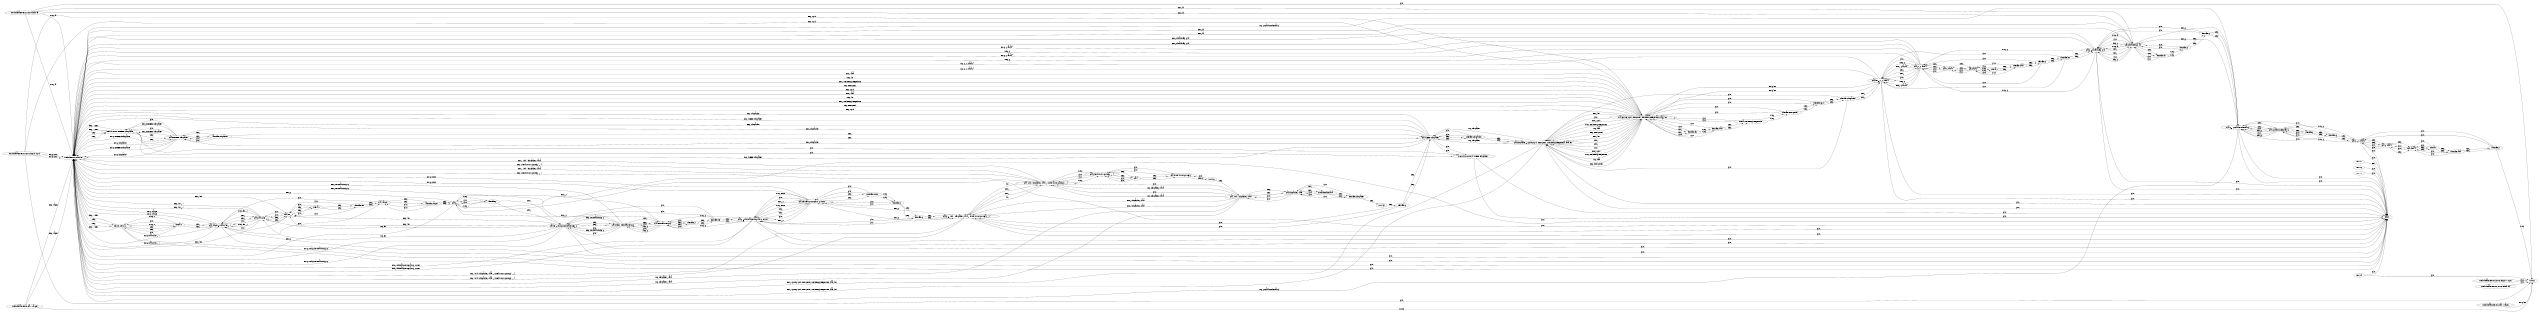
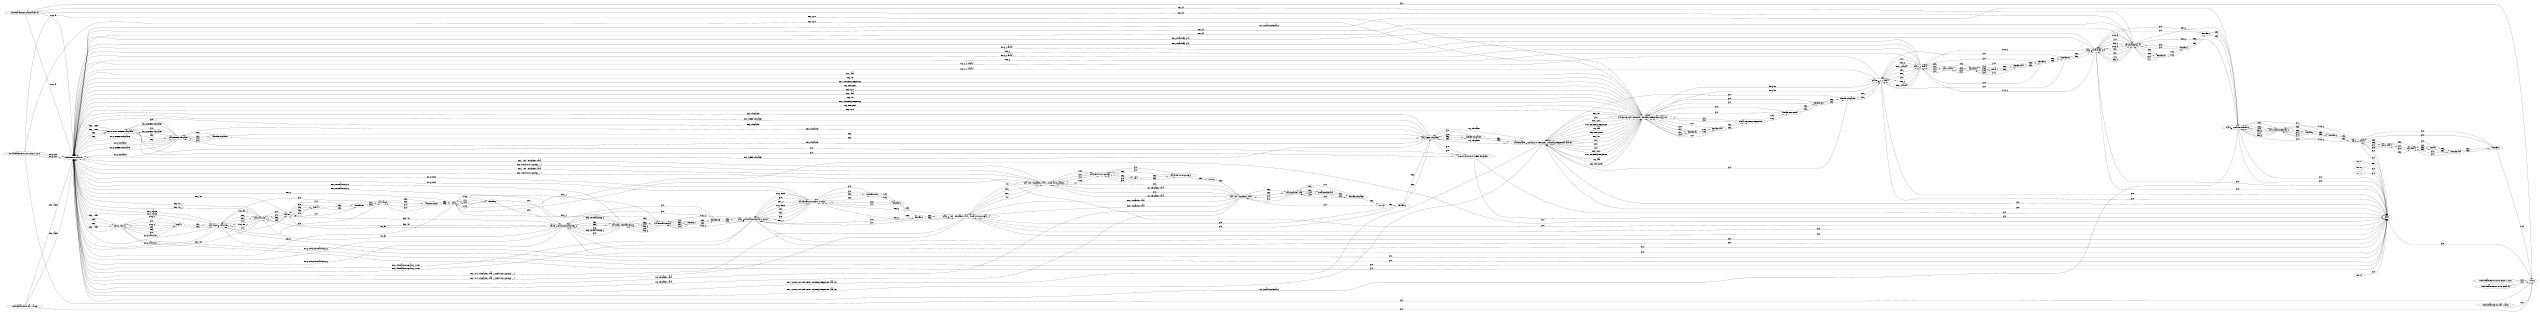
  digraph {
    rankdir=LR
    n1 [label="(MethodReturn,static int)"]
    n2 [label="(Return,return PTR_ERR(nfs_packet);)"]
    n3 [label="(Return,return 0;)"]
    n4 [label="(ControlStructure,if (IS_ERR(nfs_packet)))"]
    n5 [label="(Call,PTR_ERR(nfs_packet))"]
    n6 [label="(Block,)"]
    n7 [label="(Literal,0)"]
    n8 [label="(MethodParameterIn,struct nfs_priv *npriv)"]
    1000102
    n10 [label="(Call,rpc_req(npriv, PROG_NFS, NFSPROC3_READLINK, data, len))"]
    n11 [label="(Call,nfs_packet = rpc_req(npriv, PROG_NFS, NFSPROC3_READLINK, data, len))"]
    n12 [label="(Identifier,len)"]
    n13 [label="(MethodParameterOut,struct nfs_priv *npriv)"]
-   n14 [label="(MethodParameterIn,struct nfs_fh *fh)"]
+   n14 [label="(MethodParameterIn,packet nfs_fh *fh)"]
    n15 [label="(Call,nfs_add_fh3(p, fh))"]
    n16 [label="(Call,p = nfs_add_fh3(p, fh))"]
    n17 [label="(Identifier,fh)"]
    n18 [label="(MethodParameterOut,struct nfs_fh *fh)"]
    n19 [label="(MethodParameterIn,char **target)"]
    n20 [label="(MethodParameterOut,char **target)"]
    n21 [label="(Call,p = &(data[0]))"]
    n22 [label="(Call,&(data[0]))"]
    n23 [label="(Call,rpc_add_credentials(p))"]
    n24 [label="(Call,data[0])"]
    n25 [label="(Call,p = rpc_add_credentials(p))"]
    n26 [label="(Identifier,p)"]
    n27 [label="(Identifier,p)"]
    n28 [label="(Literal,0)"]
    n29 [label="(Identifier,data)"]
    n30 [label="(Identifier,p)"]
    n31 [label="(Call,p - &(data[0]))"]
    n32 [label="(Call,len = p - &(data[0]))"]
    n33 [label="(Call,&(data[0]))"]
    n34 [label="(Identifier,p)"]
    n35 [label="(Identifier,p)"]
    n36 [label="(Identifier,len)"]
    n37 [label="(Call,data[0])"]
    n38 [label="(Literal,0)"]
    n39 [label="(Identifier,data)"]
    n40 [label="(Identifier,p)"]
    n41 [label="(Call,IS_ERR(nfs_packet))"]
    n42 [label="(Identifier,nfs_packet)"]
    n43 [label="(Identifier,nfs_packet)"]
    n44 [label="(Identifier,data)"]
    n45 [label="(Identifier,npriv)"]
    n46 [label="(Identifier,PROG_NFS)"]
    n47 [label="(Literal,NFSPROC3_READLINK)"]
    n48 [label="(Identifier,nfs_packet)"]
    n49 [label="(Call,p = (void *)nfs_packet->data + sizeof(struct rpc_reply) + 4)"]
    n50 [label="(Call,(void *)nfs_packet->data + sizeof(struct rpc_reply) + 4)"]
    n51 [label="(Call,nfs_read_post_op_attr(p, NULL))"]
    n52 [label="(Call,sizeof(struct rpc_reply) + 4)"]
    n53 [label="(Call,p = nfs_read_post_op_attr(p, NULL))"]
    n54 [label="(Identifier,NULL)"]
    n55 [label="(Identifier,p)"]
    n56 [label="(Call,nfs_packet->data)"]
    n57 [label="(FieldIdentifier,data)"]
    n58 [label="(Call,(void *)nfs_packet->data)"]
    n59 [label="(Identifier,nfs_packet)"]
    1000152
    n61 [label="(Call,4)"]
    n62 [label="(Call,sizeof(struct rpc_reply))"]
    1000158
    n64 [label="(Call,net_read_uint32(p))"]
    n65 [label="(Identifier,p)"]
    n66 [label="(Call,ntoh32(net_read_uint32(p)))"]
    n67 [label="(Call,p++)"]
    n68 [label="(Identifier,p)"]
    n69 [label="(Identifier,p)"]
    n70 [label="(Identifier,len)"]
    n71 [label="(Call,len = ntoh32(net_read_uint32(p)))"]
    n72 [label="(Identifier,p)"]
    n73 [label="(Call,xzalloc(len + 1))"]
    n74 [label="(Call,len + 1)"]
    n75 [label="(Call,*target = xzalloc(len + 1))"]
    n76 [label="(Literal,1)"]
    n77 [label="(Call,*target)"]
    n78 [label="(Identifier,target)"]
    n79 [label="(Identifier,len)"]
    1000107
    1000108
    1000109
    1000110
    n1 -> n2 [label="CFG: "]
    n1 -> n2 [label="CFG: "]
    n1 -> n3 [label="CFG: "]
    n1 -> n3 [label="CFG: "]
    n2 -> n1 [label="DDG: <RET>"]
    n2 -> n1 [label="DDG: <RET>"]
    n2 -> n4 [label="AST: "]
    n2 -> n4 [label="AST: "]
    n2 -> n5 [label="CFG: "]
    n2 -> n5 [label="CFG: "]
    n3 -> n1 [label="DDG: <RET>"]
    n3 -> n1 [label="DDG: <RET>"]
    n3 -> n6 [label="AST: "]
    n3 -> n6 [label="AST: "]
    n3 -> n7 [label="CFG: "]
    n3 -> n7 [label="CFG: "]
    n4 -> n6 [label="AST: "]
    n4 -> n6 [label="AST: "]
    n5 -> n1 [label="DDG: PTR_ERR(nfs_packet)"]
    n5 -> n1 [label="DDG: nfs_packet"]
    n5 -> n1 [label="DDG: PTR_ERR(nfs_packet)"]
    n5 -> n1 [label="DDG: nfs_packet"]
    n5 -> n2 [label="AST: "]
    n5 -> n2 [label="DDG: PTR_ERR(nfs_packet)"]
    n5 -> n2 [label="AST: "]
    n5 -> n2 [label="DDG: PTR_ERR(nfs_packet)"]
    n5 -> n48 [label="CFG: "]
    n5 -> n48 [label="CFG: "]
-   1000109 -> 1000102 [label="AST: "]
+   n6 -> 1000102 [label="AST: "]
    n7 -> n3 [label="AST: "]
    n7 -> n3 [label="DDG: 0"]
    n7 -> n3 [label="AST: "]
    n7 -> n3 [label="DDG: 0"]
    n7 -> n75 [label="CFG: "]
    n7 -> n75 [label="CFG: "]
    n8 -> n1 [label="DDG: npriv"]
    n8 -> n1 [label="DDG: npriv"]
    n8 -> 1000102 [label="AST: "]
    n8 -> n10 [label="DDG: npriv"]
    n8 -> n10 [label="DDG: npriv"]
    n10 -> n1 [label="DDG: data"]
    n10 -> n1 [label="DDG: len"]
    n10 -> n1 [label="DDG: NFSPROC3_READLINK"]
    n10 -> n1 [label="DDG: PROG_NFS"]
    n10 -> n1 [label="DDG: npriv"]
    n10 -> n1 [label="DDG: data"]
    n10 -> n1 [label="DDG: len"]
    n10 -> n1 [label="DDG: NFSPROC3_READLINK"]
    n10 -> n1 [label="DDG: PROG_NFS"]
    n10 -> n1 [label="DDG: npriv"]
    n10 -> n11 [label="AST: "]
    n10 -> n11 [label="DDG: npriv"]
    n10 -> n11 [label="DDG: NFSPROC3_READLINK"]
    n10 -> n11 [label="DDG: data"]
    n10 -> n11 [label="DDG: PROG_NFS"]
    n10 -> n11 [label="DDG: len"]
    n10 -> n11 [label="AST: "]
    n10 -> n11 [label="DDG: npriv"]
    n10 -> n11 [label="DDG: NFSPROC3_READLINK"]
    n10 -> n11 [label="DDG: data"]
    n10 -> n11 [label="DDG: PROG_NFS"]
    n10 -> n11 [label="DDG: len"]
    n10 -> n12 [label="CFG: "]
    n10 -> n12 [label="CFG: "]
    n11 -> n1 [label="DDG: rpc_req(npriv, PROG_NFS, NFSPROC3_READLINK, data, len)"]
    n11 -> n1 [label="DDG: rpc_req(npriv, PROG_NFS, NFSPROC3_READLINK, data, len)"]
    n11 -> n6 [label="AST: "]
    n11 -> n6 [label="AST: "]
    n11 -> n10 [label="CFG: "]
    n11 -> n10 [label="CFG: "]
    n11 -> n41 [label="DDG: nfs_packet"]
    n11 -> n41 [label="DDG: nfs_packet"]
    n12 -> n10 [label="AST: "]
    n12 -> n10 [label="AST: "]
    n12 -> n44 [label="CFG: "]
    n12 -> n44 [label="CFG: "]
    n13 -> 1000102 [label="AST: "]
    n14 -> n1 [label="DDG: fh"]
    n14 -> n1 [label="DDG: fh"]
    n14 -> 1000102 [label="AST: "]
    n14 -> n15 [label="DDG: fh"]
    n14 -> n15 [label="DDG: fh"]
    n15 -> n1 [label="DDG: fh"]
    n15 -> n1 [label="DDG: fh"]
    n15 -> n16 [label="AST: "]
    n15 -> n16 [label="DDG: p"]
    n15 -> n16 [label="DDG: fh"]
    n15 -> n16 [label="AST: "]
    n15 -> n16 [label="DDG: p"]
    n15 -> n16 [label="DDG: fh"]
    n15 -> n17 [label="CFG: "]
    n15 -> n17 [label="CFG: "]
    n16 -> n1 [label="DDG: nfs_add_fh3(p, fh)"]
    n16 -> n1 [label="DDG: nfs_add_fh3(p, fh)"]
    n16 -> n6 [label="AST: "]
    n16 -> n6 [label="AST: "]
    n16 -> n15 [label="CFG: "]
    n16 -> n15 [label="CFG: "]
    n16 -> n31 [label="DDG: p"]
    n16 -> n31 [label="DDG: p"]
    n17 -> n15 [label="AST: "]
    n17 -> n15 [label="AST: "]
    n17 -> n35 [label="CFG: "]
    n17 -> n35 [label="CFG: "]
    n18 -> 1000102 [label="AST: "]
    n19 -> n1 [label="DDG: target"]
    n19 -> n1 [label="DDG: target"]
-   n19 -> 1000102 [label="NULL: "]
-   n20 -> 1000102 [label="DDG: len"]
+   n19 -> 1000102 [label="AST: "]
+   n20 -> 1000102 [label="AST: "]
    n21 -> n6 [label="AST: "]
    n21 -> n6 [label="AST: "]
    n21 -> n22 [label="CFG: "]
    n21 -> n22 [label="CFG: "]
    n21 -> n23 [label="DDG: p"]
    n21 -> n23 [label="DDG: p"]
    n22 -> n21 [label="AST: "]
    n22 -> n21 [label="AST: "]
    n22 -> n24 [label="CFG: "]
    n22 -> n24 [label="CFG: "]
    n23 -> n25 [label="AST: "]
    n23 -> n25 [label="DDG: p"]
    n23 -> n25 [label="AST: "]
    n23 -> n25 [label="DDG: p"]
    n23 -> n26 [label="CFG: "]
    n23 -> n26 [label="CFG: "]
    n24 -> n22 [label="AST: "]
    n24 -> n22 [label="AST: "]
    n24 -> n28 [label="CFG: "]
    n24 -> n28 [label="CFG: "]
    n25 -> n1 [label="DDG: rpc_add_credentials(p)"]
    n25 -> n1 [label="DDG: rpc_add_credentials(p)"]
    n25 -> n6 [label="AST: "]
    n25 -> n6 [label="AST: "]
    n25 -> n15 [label="DDG: p"]
    n25 -> n15 [label="DDG: p"]
    n25 -> n23 [label="CFG: "]
    n25 -> n23 [label="CFG: "]
    n26 -> n23 [label="AST: "]
    n26 -> n23 [label="AST: "]
    n26 -> n30 [label="CFG: "]
    n26 -> n30 [label="CFG: "]
    n27 -> 1000102 [label="CFG: "]
    n27 -> n21 [label="AST: "]
    n27 -> n21 [label="AST: "]
    n28 -> n24 [label="AST: "]
    n28 -> n24 [label="AST: "]
    n28 -> n29 [label="CFG: "]
    n28 -> n29 [label="CFG: "]
    n29 -> n24 [label="AST: "]
    n29 -> n24 [label="AST: "]
    n29 -> n27 [label="CFG: "]
    n29 -> n27 [label="CFG: "]
    n30 -> n21 [label="CFG: "]
    n30 -> n21 [label="CFG: "]
    n30 -> n25 [label="AST: "]
    n30 -> n25 [label="AST: "]
    n31 -> n1 [label="DDG: &(data[0])"]
    n31 -> n1 [label="DDG: p"]
    n31 -> n1 [label="DDG: &(data[0])"]
    n31 -> n1 [label="DDG: p"]
    n31 -> n32 [label="AST: "]
    n31 -> n32 [label="DDG: p"]
    n31 -> n32 [label="DDG: &(data[0])"]
    n31 -> n32 [label="AST: "]
    n31 -> n32 [label="DDG: p"]
    n31 -> n32 [label="DDG: &(data[0])"]
    n31 -> n33 [label="CFG: "]
    n31 -> n33 [label="CFG: "]
    n32 -> n1 [label="DDG: p - &(data[0])"]
    n32 -> n1 [label="DDG: p - &(data[0])"]
    n32 -> n6 [label="AST: "]
    n32 -> n6 [label="AST: "]
    n32 -> n10 [label="DDG: len"]
    n32 -> n10 [label="DDG: len"]
    n32 -> n31 [label="CFG: "]
    n32 -> n31 [label="CFG: "]
    n33 -> n31 [label="AST: "]
    n33 -> n31 [label="AST: "]
    n33 -> n37 [label="CFG: "]
    n33 -> n37 [label="CFG: "]
    n34 -> n16 [label="AST: "]
    n34 -> n16 [label="AST: "]
    n34 -> n25 [label="CFG: "]
    n34 -> n25 [label="CFG: "]
    n35 -> n15 [label="AST: "]
    n35 -> n15 [label="AST: "]
    n35 -> n34 [label="CFG: "]
    n35 -> n34 [label="CFG: "]
    n36 -> n16 [label="CFG: "]
    n36 -> n16 [label="CFG: "]
    n36 -> n32 [label="AST: "]
    n36 -> n32 [label="AST: "]
    n37 -> n33 [label="AST: "]
    n37 -> n33 [label="AST: "]
    n37 -> n38 [label="CFG: "]
    n37 -> n38 [label="CFG: "]
    n38 -> n37 [label="AST: "]
    n38 -> n37 [label="AST: "]
    n38 -> n39 [label="CFG: "]
    n38 -> n39 [label="CFG: "]
    n39 -> n37 [label="AST: "]
    n39 -> n37 [label="AST: "]
    n39 -> n40 [label="CFG: "]
    n39 -> n40 [label="CFG: "]
    n40 -> n31 [label="AST: "]
    n40 -> n31 [label="AST: "]
    n40 -> n36 [label="CFG: "]
    n40 -> n36 [label="CFG: "]
    n41 -> n1 [label="DDG: nfs_packet"]
    n41 -> n1 [label="DDG: IS_ERR(nfs_packet)"]
    n41 -> n1 [label="DDG: nfs_packet"]
    n41 -> n1 [label="DDG: IS_ERR(nfs_packet)"]
    n41 -> n4 [label="AST: "]
    n41 -> n4 [label="AST: "]
    n41 -> n5 [label="DDG: nfs_packet"]
    n41 -> n5 [label="DDG: nfs_packet"]
    n41 -> n42 [label="CFG: "]
    n41 -> n42 [label="CFG: "]
    n42 -> n11 [label="CFG: "]
    n42 -> n11 [label="CFG: "]
    n42 -> n41 [label="AST: "]
    n42 -> n41 [label="AST: "]
    n43 -> n11 [label="AST: "]
    n43 -> n11 [label="AST: "]
    n43 -> n32 [label="CFG: "]
    n43 -> n32 [label="CFG: "]
    n44 -> n10 [label="AST: "]
    n44 -> n10 [label="AST: "]
    n44 -> n47 [label="CFG: "]
    n44 -> n47 [label="CFG: "]
    n45 -> n10 [label="AST: "]
    n45 -> n10 [label="AST: "]
    n45 -> n43 [label="CFG: "]
    n45 -> n43 [label="CFG: "]
    n46 -> n10 [label="AST: "]
    n46 -> n10 [label="AST: "]
    n46 -> n45 [label="CFG: "]
    n46 -> n45 [label="CFG: "]
    n47 -> n10 [label="AST: "]
    n47 -> n10 [label="AST: "]
    n47 -> n46 [label="CFG: "]
    n47 -> n46 [label="CFG: "]
    n48 -> n5 [label="AST: "]
    n48 -> n5 [label="AST: "]
    n48 -> n41 [label="CFG: "]
    n48 -> n41 [label="CFG: "]
    n49 -> n1 [label="DDG: (void *)nfs_packet->data + sizeof(struct rpc_reply) + 4"]
    n49 -> n1 [label="DDG: (void *)nfs_packet->data + sizeof(struct rpc_reply) + 4"]
    n49 -> n6 [label="AST: "]
    n49 -> n6 [label="AST: "]
    n49 -> n50 [label="CFG: "]
    n49 -> n50 [label="CFG: "]
    n49 -> n51 [label="DDG: p"]
    n49 -> n51 [label="DDG: p"]
    n50 -> n1 [label="DDG: (void *)nfs_packet->data"]
    n50 -> n1 [label="DDG: sizeof(struct rpc_reply) + 4"]
    n50 -> n1 [label="DDG: (void *)nfs_packet->data"]
    n50 -> n1 [label="DDG: sizeof(struct rpc_reply) + 4"]
    n50 -> n49 [label="AST: "]
    n50 -> n49 [label="AST: "]
    n50 -> n52 [label="CFG: "]
    n50 -> n52 [label="CFG: "]
    n51 -> n1 [label="DDG: NULL"]
    n51 -> n1 [label="DDG: NULL"]
    n51 -> n53 [label="AST: "]
    n51 -> n53 [label="DDG: p"]
    n51 -> n53 [label="DDG: NULL"]
    n51 -> n53 [label="AST: "]
    n51 -> n53 [label="DDG: p"]
    n51 -> n53 [label="DDG: NULL"]
    n51 -> n54 [label="CFG: "]
    n51 -> n54 [label="CFG: "]
    n52 -> n50 [label="AST: "]
    n52 -> n50 [label="AST: "]
    n52 -> n61 [label="CFG: "]
    n52 -> n61 [label="CFG: "]
    n53 -> n1 [label="DDG: nfs_read_post_op_attr(p, NULL)"]
    n53 -> n1 [label="DDG: nfs_read_post_op_attr(p, NULL)"]
    n53 -> n6 [label="AST: "]
    n53 -> n6 [label="AST: "]
    n53 -> n51 [label="CFG: "]
    n53 -> n51 [label="CFG: "]
    n53 -> n64 [label="DDG: p"]
    n53 -> n64 [label="DDG: p"]
    n54 -> n51 [label="AST: "]
    n54 -> n51 [label="AST: "]
    n54 -> n69 [label="CFG: "]
    n54 -> n69 [label="CFG: "]
    n55 -> n41 [label="CFG: "]
    n55 -> n41 [label="CFG: "]
    n55 -> n49 [label="AST: "]
    n55 -> n49 [label="AST: "]
    n56 -> n57 [label="CFG: "]
    n56 -> n57 [label="CFG: "]
    n56 -> n58 [label="AST: "]
    n56 -> n58 [label="AST: "]
    n57 -> n56 [label="AST: "]
    n57 -> n56 [label="AST: "]
    n57 -> n59 [label="CFG: "]
    n57 -> n59 [label="CFG: "]
    n58 -> n1 [label="DDG: nfs_packet->data"]
    n58 -> n1 [label="DDG: nfs_packet->data"]
    n58 -> n49 [label="DDG: nfs_packet->data"]
    n58 -> n49 [label="DDG: nfs_packet->data"]
    n58 -> n50 [label="AST: "]
    n58 -> n50 [label="DDG: nfs_packet->data"]
    n58 -> n50 [label="AST: "]
    n58 -> n50 [label="DDG: nfs_packet->data"]
    n58 -> n56 [label="CFG: "]
    n58 -> n56 [label="CFG: "]
    n59 -> n56 [label="AST: "]
    n59 -> n56 [label="AST: "]
    n59 -> 1000152 [label="CFG: "]
    1000152 -> n55 [label="CFG: "]
+   1000152 -> n58 [label="AST: "]
    n61 -> n52 [label="AST: "]
    n61 -> n52 [label="AST: "]
    n61 -> n62 [label="CFG: "]
    n61 -> n62 [label="CFG: "]
    n62 -> n52 [label="AST: "]
    n62 -> n52 [label="AST: "]
-   n62 -> 1000158 [label="PROG: "]
+   n62 -> 1000158 [label="CFG: "]
    1000158 -> n58 [label="CFG: "]
-   1000158 -> n62 [label="AST: "]
    n64 -> n65 [label="CFG: "]
    n64 -> n65 [label="CFG: "]
    n64 -> n66 [label="AST: "]
    n64 -> n66 [label="DDG: p"]
    n64 -> n66 [label="AST: "]
    n64 -> n66 [label="DDG: p"]
    n64 -> n67 [label="DDG: p"]
    n64 -> n67 [label="DDG: p"]
    n65 -> n64 [label="AST: "]
    n65 -> n64 [label="AST: "]
    n65 -> n70 [label="CFG: "]
    n65 -> n70 [label="CFG: "]
    n66 -> n1 [label="DDG: net_read_uint32(p)"]
    n66 -> n1 [label="DDG: net_read_uint32(p)"]
    n66 -> n64 [label="CFG: "]
    n66 -> n64 [label="CFG: "]
    n66 -> n71 [label="AST: "]
    n66 -> n71 [label="DDG: net_read_uint32(p)"]
    n66 -> n71 [label="AST: "]
    n66 -> n71 [label="DDG: net_read_uint32(p)"]
    n67 -> n1 [label="DDG: p"]
    n67 -> n1 [label="DDG: p"]
    n67 -> n6 [label="AST: "]
    n67 -> n6 [label="AST: "]
    n67 -> n72 [label="CFG: "]
    n67 -> n72 [label="CFG: "]
    n68 -> n49 [label="CFG: "]
    n68 -> n49 [label="CFG: "]
    n68 -> n53 [label="AST: "]
    n68 -> n53 [label="AST: "]
    n69 -> n51 [label="AST: "]
    n69 -> n51 [label="AST: "]
    n69 -> n68 [label="CFG: "]
    n69 -> n68 [label="CFG: "]
    n70 -> n53 [label="CFG: "]
    n70 -> n53 [label="CFG: "]
    n70 -> n71 [label="AST: "]
    n70 -> n71 [label="AST: "]
    n71 -> n1 [label="DDG: ntoh32(net_read_uint32(p))"]
    n71 -> n1 [label="DDG: ntoh32(net_read_uint32(p))"]
    n71 -> n6 [label="AST: "]
    n71 -> n6 [label="AST: "]
    n71 -> n66 [label="CFG: "]
    n71 -> n66 [label="CFG: "]
    n71 -> n73 [label="DDG: len"]
    n71 -> n73 [label="DDG: len"]
    n71 -> n74 [label="DDG: len"]
    n71 -> n74 [label="DDG: len"]
    n72 -> n67 [label="AST: "]
    n72 -> n67 [label="AST: "]
    n72 -> n71 [label="CFG: "]
    n72 -> n71 [label="CFG: "]
    n73 -> n1 [label="DDG: len + 1"]
    n73 -> n1 [label="DDG: len + 1"]
    n73 -> n74 [label="CFG: "]
    n73 -> n74 [label="CFG: "]
    n73 -> n75 [label="AST: "]
    n73 -> n75 [label="DDG: len + 1"]
    n73 -> n75 [label="AST: "]
    n73 -> n75 [label="DDG: len + 1"]
    n74 -> n1 [label="DDG: len"]
    n74 -> n1 [label="DDG: len"]
    n74 -> n73 [label="AST: "]
    n74 -> n73 [label="AST: "]
    n74 -> n76 [label="CFG: "]
    n74 -> n76 [label="CFG: "]
    n75 -> n1 [label="DDG: *target"]
    n75 -> n1 [label="DDG: xzalloc(len + 1)"]
    n75 -> n1 [label="DDG: *target"]
    n75 -> n1 [label="DDG: xzalloc(len + 1)"]
    n75 -> n6 [label="AST: "]
    n75 -> n6 [label="AST: "]
    n75 -> n73 [label="CFG: "]
    n75 -> n73 [label="CFG: "]
    n76 -> n74 [label="AST: "]
    n76 -> n74 [label="AST: "]
    n76 -> n79 [label="CFG: "]
    n76 -> n79 [label="CFG: "]
    n77 -> n75 [label="AST: "]
    n77 -> n75 [label="AST: "]
    n77 -> n78 [label="CFG: "]
    n77 -> n78 [label="CFG: "]
    n78 -> n67 [label="CFG: "]
    n78 -> n67 [label="CFG: "]
    n78 -> n77 [label="AST: "]
    n78 -> n77 [label="AST: "]
    n79 -> n74 [label="AST: "]
    n79 -> n74 [label="AST: "]
    n79 -> n77 [label="CFG: "]
    n79 -> n77 [label="CFG: "]
    1000107 -> n6 [label="NFS: "]
    1000108 -> n6 [label="AST: "]
    1000109 -> n6 [label="AST: "]
    1000110 -> n6 [label="AST: "]
  }
